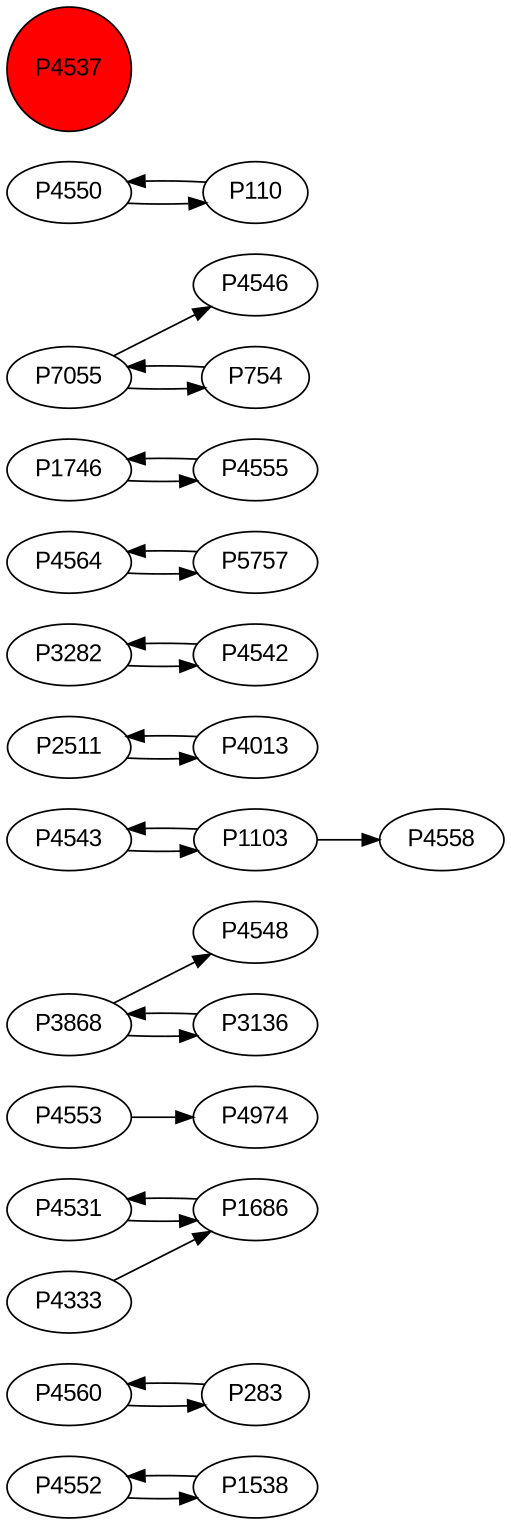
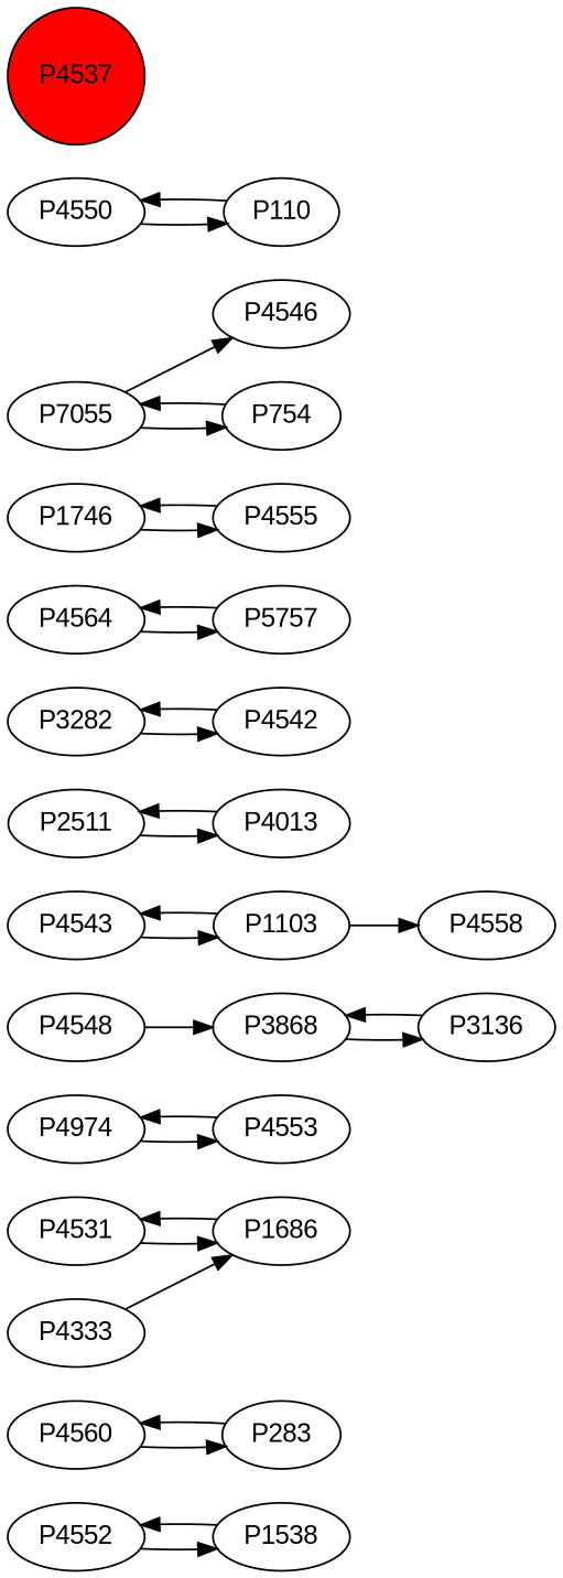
  digraph {
    fontname="Liberation Sans"
    rankdir=LR
    node [fontname="Liberation Sans"]
    edge [fontname="Liberation Sans"]
    P4552
    P1538
    P4560
    P283
    n5 [label=P4531]
    P1686
    P4974
    P4553
    P3868
    P4548
    P3136
    P4543
    P1103
    P4558
    P2511
    P4013
    n17 [label=P3282]
    P4542
    P4564
    P5757
    P1746
    P4555
    P7055
    P4546
    P754
    P4550
    P110
    P4333
    P4537 [fillcolor=red shape=circle style=filled]
    P4552 -> P1538
    P1538 -> P4552
    P4560 -> P283
    P283 -> P4560
    n5 -> P1686
    P1686 -> n5
+   P4974 -> P4553
    P4553 -> P4974
-   P3868 -> P4548
+   P4548 -> P3868
    P3868 -> P3136
    P3136 -> P3868
    P4543 -> P1103
    P1103 -> P4543
    P1103 -> P4558
    P2511 -> P4013
    P4013 -> P2511
    n17 -> P4542
    P4542 -> n17
    P4564 -> P5757
    P5757 -> P4564
    P1746 -> P4555
    P4555 -> P1746
    P7055 -> P4546
    P7055 -> P754
    P754 -> P7055
    P4550 -> P110
    P110 -> P4550
    P4333 -> P1686
  }
